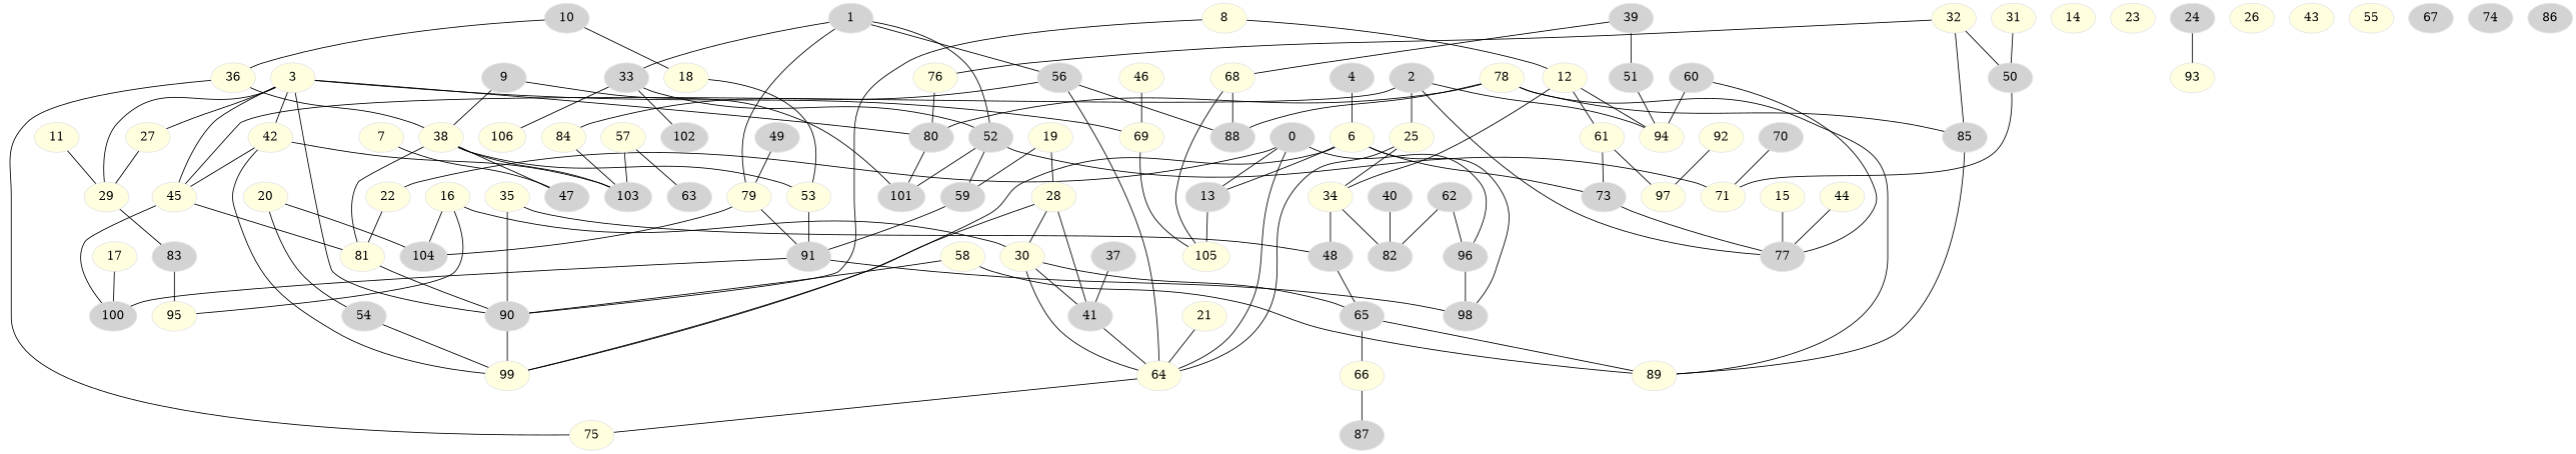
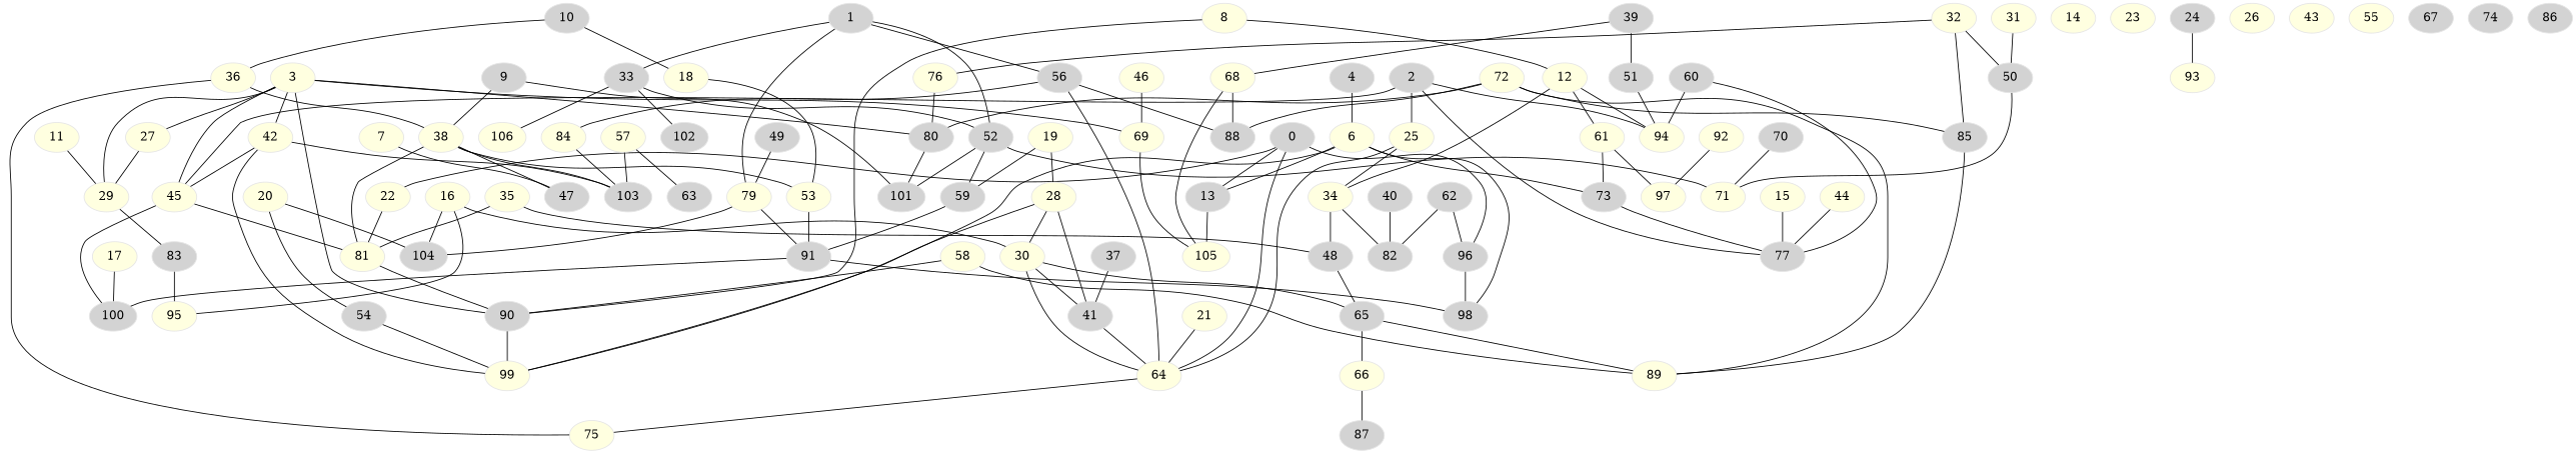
  graph {
    node [color=gray90 fillcolor=lightyellow style=filled]
    1 [fillcolor=lightgrey]
    33 [fillcolor=lightgrey]
    52 [fillcolor=lightgrey]
    56 [fillcolor=lightgrey]
    79
    102 [fillcolor=lightgrey]
    106
    101 [fillcolor=lightgrey]
    59 [fillcolor=lightgrey]
    71
    64
    84
    88 [fillcolor=lightgrey]
    104 [fillcolor=lightgrey]
    91 [fillcolor=lightgrey]
    2 [fillcolor=lightgrey]
    25
    45
    77 [fillcolor=lightgrey]
    94
    34
    100 [fillcolor=lightgrey]
    81
    3
    27
    29
    42
    69
    80 [fillcolor=lightgrey]
    90 [fillcolor=lightgrey]
    83 [fillcolor=lightgrey]
    99
    103 [fillcolor=lightgrey]
    105
    4 [fillcolor=lightgrey]
    6
    13 [fillcolor=lightgrey]
    98 [fillcolor=lightgrey]
    73 [fillcolor=lightgrey]
    n40 [fillcolor=lightgrey label=0]
    22
    96 [fillcolor=lightgrey]
    75
    47 [fillcolor=lightgrey]
    7
    8
    12
    61
    9 [fillcolor=lightgrey]
    38
    53
    10 [fillcolor=lightgrey]
    18
    36
    11
    48 [fillcolor=lightgrey]
    82 [fillcolor=lightgrey]
    97
    14
    15
    16
    30
    95
    41 [fillcolor=lightgrey]
    65 [fillcolor=lightgrey]
    17
    19
    28
    20
    54 [fillcolor=lightgrey]
    21
    23
    24 [fillcolor=lightgrey]
    93
    26
    89
    66
    50 [fillcolor=lightgrey]
    31
    32
    76
    85 [fillcolor=lightgrey]
    35
    37 [fillcolor=lightgrey]
    39 [fillcolor=lightgrey]
    51 [fillcolor=lightgrey]
    68
    40 [fillcolor=lightgrey]
    43
    44
    46
    49 [fillcolor=lightgrey]
    55
    57
    63 [fillcolor=lightgrey]
    58
    60 [fillcolor=lightgrey]
    62 [fillcolor=lightgrey]
    87 [fillcolor=lightgrey]
    67 [fillcolor=lightgrey]
    70 [fillcolor=lightgrey]
    74 [fillcolor=lightgrey]
-   78
+   78 [label=72]
    86 [fillcolor=lightgrey]
    92
    1 -- 33
    1 -- 52
    1 -- 56
    1 -- 79
    33 -- 52
    33 -- 102
    33 -- 106
    52 -- 101
    52 -- 59
    52 -- 71
    56 -- 64
    56 -- 84
    56 -- 88
    79 -- 104
    79 -- 91
    59 -- 91
    64 -- 75
    84 -- 103
    91 -- 100
    91 -- 98
    2 -- 25
    2 -- 45
    2 -- 77
    2 -- 94
    25 -- 64
    25 -- 34
    45 -- 100
    45 -- 81
    34 -- 48
    34 -- 82
    81 -- 90
    3 -- 45
    3 -- 27
    3 -- 29
    3 -- 42
    3 -- 69
    3 -- 80
    3 -- 90
    27 -- 29
    29 -- 83
    42 -- 45
    42 -- 99
    42 -- 103
    69 -- 105
    80 -- 101
    90 -- 99
    83 -- 95
    4 -- 6
    6 -- 99
    6 -- 13
    6 -- 98
    6 -- 73
    13 -- 105
    73 -- 77
    n40 -- 64
    n40 -- 13
    n40 -- 22
    n40 -- 96
    22 -- 81
    96 -- 98
    7 -- 47
    8 -- 90
    8 -- 12
    12 -- 94
    12 -- 34
    12 -- 61
    61 -- 73
    61 -- 97
    9 -- 101
    9 -- 38
    38 -- 81
    38 -- 103
    38 -- 47
    38 -- 53
    53 -- 91
    10 -- 18
    10 -- 36
    18 -- 53
    36 -- 75
    36 -- 38
    11 -- 29
    48 -- 65
    15 -- 77
    16 -- 104
    16 -- 30
    16 -- 95
    30 -- 64
    30 -- 41
    30 -- 65
    41 -- 64
    65 -- 89
    65 -- 66
    17 -- 100
    19 -- 59
    19 -- 28
    28 -- 99
    28 -- 30
    28 -- 41
    20 -- 104
    20 -- 54
    54 -- 99
    21 -- 64
    24 -- 93
    66 -- 87
    50 -- 71
    31 -- 50
    32 -- 50
    32 -- 76
    32 -- 85
    76 -- 80
    85 -- 89
-   35 -- 90
+   35 -- 81
    35 -- 48
    37 -- 41
    39 -- 51
    39 -- 68
    51 -- 94
    68 -- 88
    68 -- 105
    40 -- 82
    44 -- 77
    46 -- 69
    49 -- 79
    57 -- 103
    57 -- 63
    58 -- 90
    58 -- 89
    60 -- 77
    60 -- 94
    62 -- 96
    62 -- 82
    70 -- 71
    78 -- 88
    78 -- 80
    78 -- 89
    78 -- 85
    92 -- 97
  }
